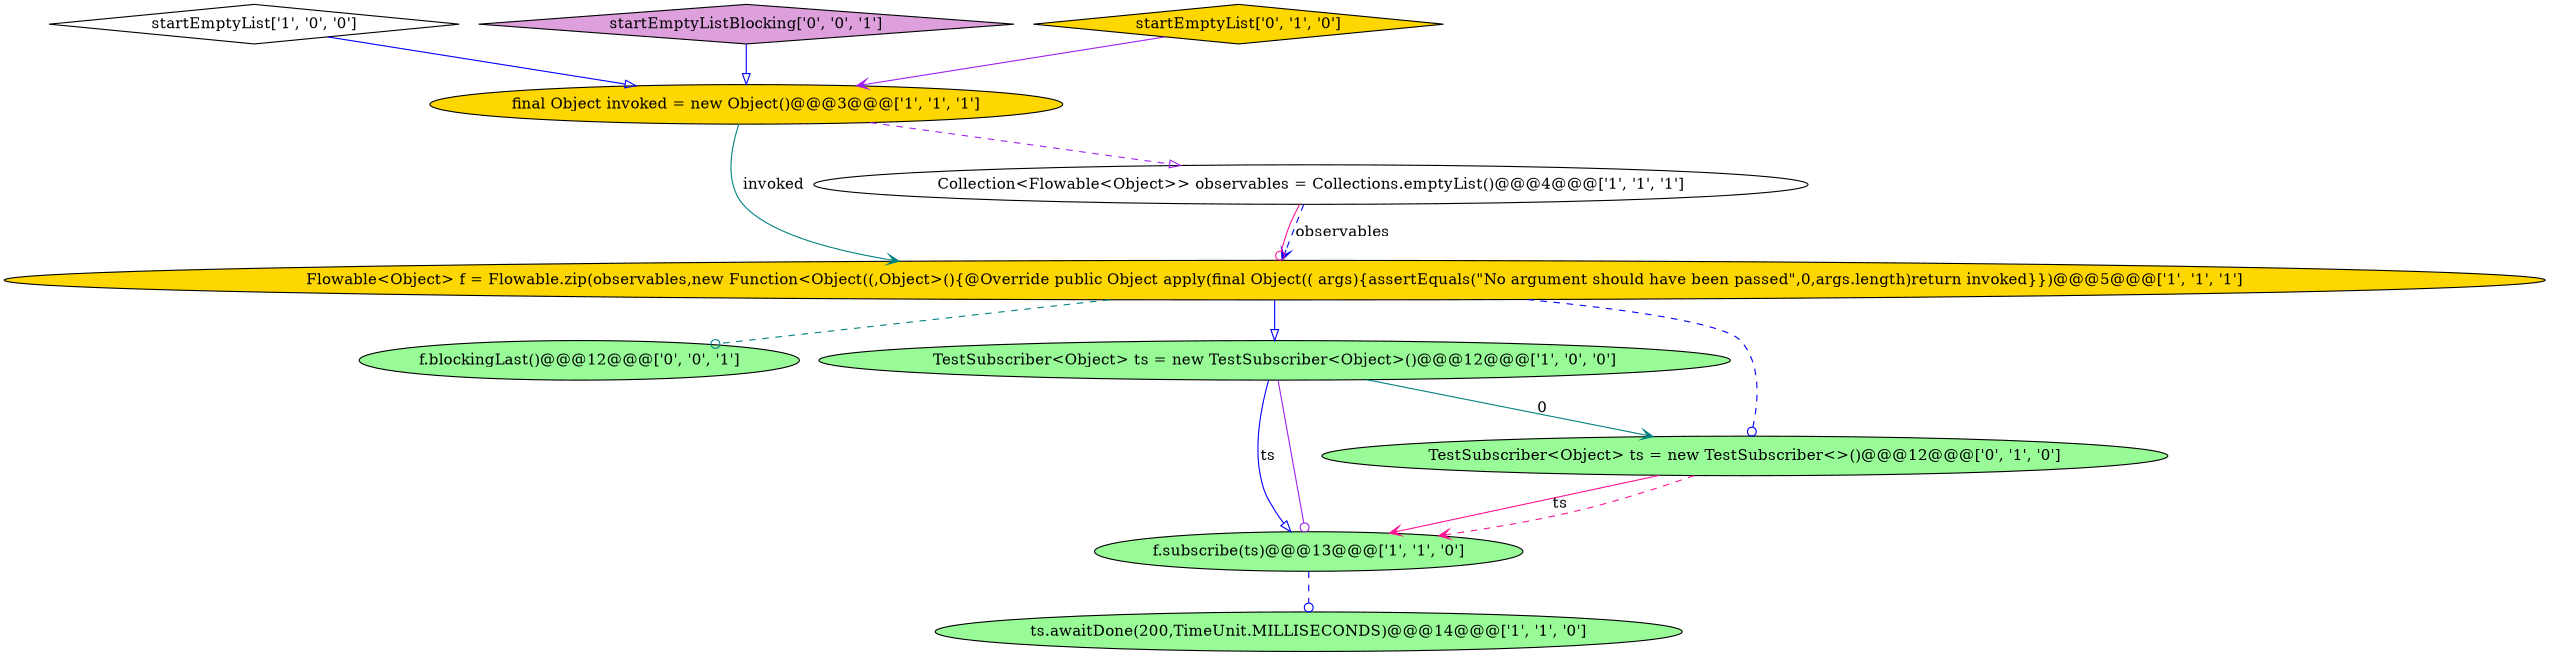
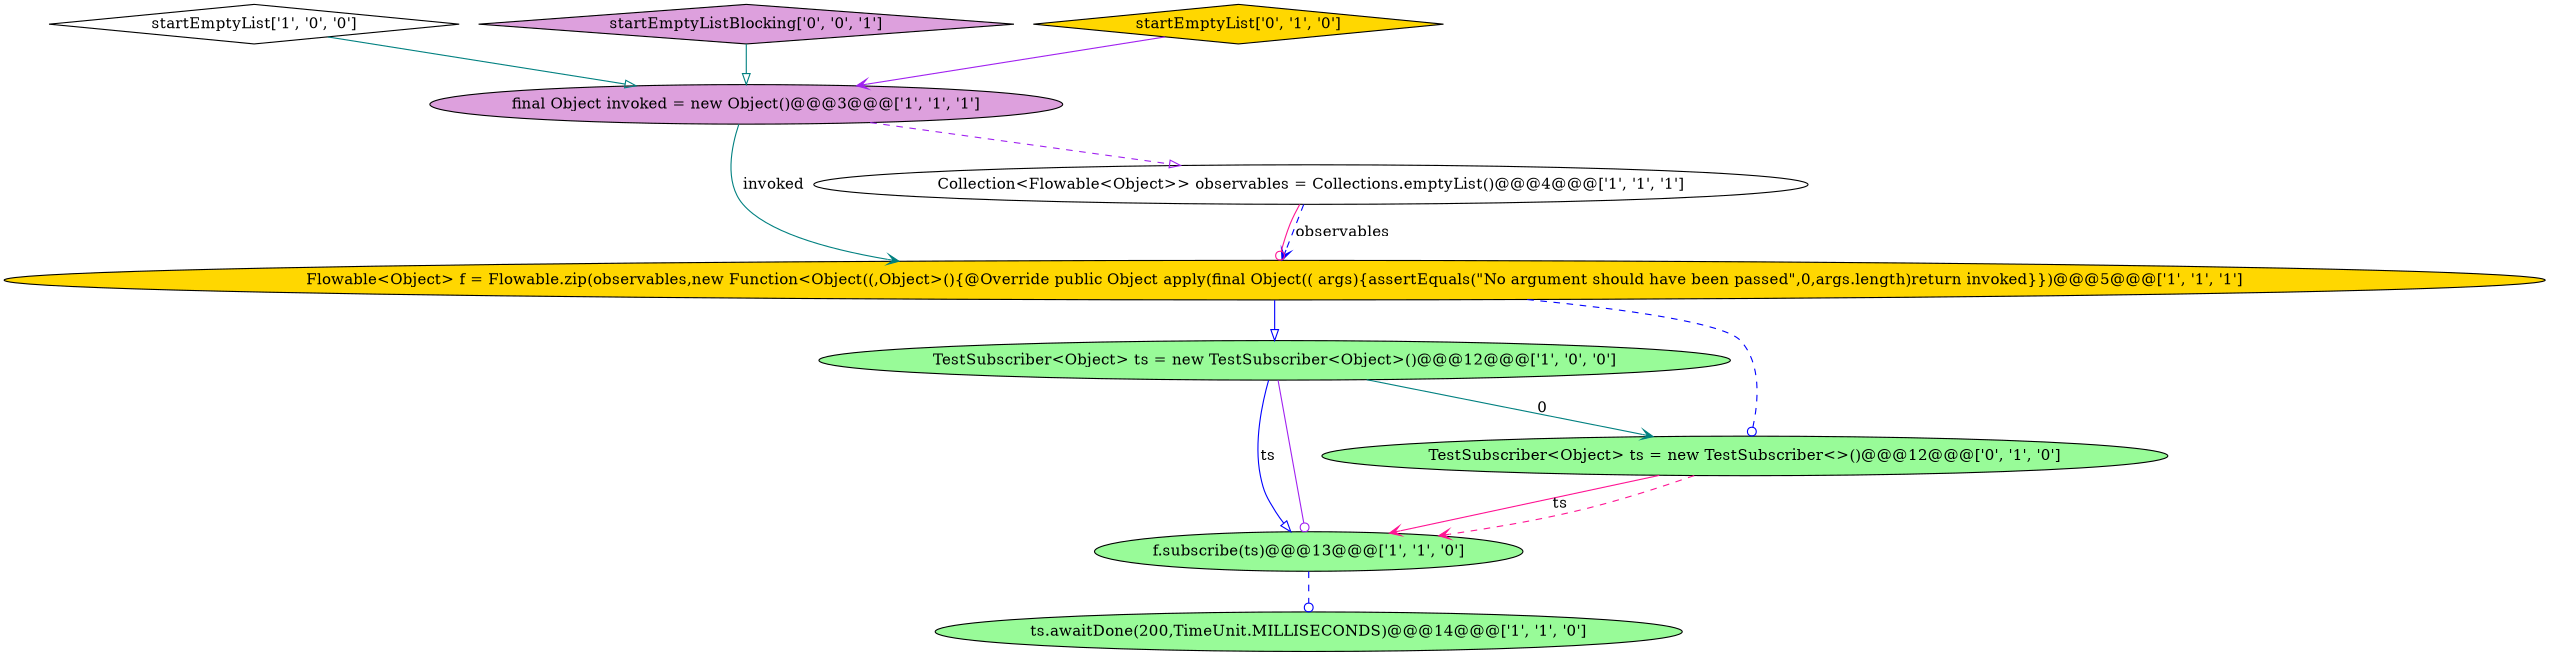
  digraph {
    node [fillcolor=palegreen shape=ellipse style=filled]
    edge [arrowhead=vee color=blue style=solid]
    n1 [label="ts.awaitDone(200,TimeUnit.MILLISECONDS)@@@14@@@['1', '1', '0']"]
    n2 [fillcolor=white label="startEmptyList['1', '0', '0']" shape=diamond]
-   n3 [fillcolor=gold label="final Object invoked = new Object()@@@3@@@['1', '1', '1']"]
+   n3 [fillcolor=plum label="final Object invoked = new Object()@@@3@@@['1', '1', '1']"]
    n4 [fillcolor=gold label="Flowable<Object> f = Flowable.zip(observables,new Function<Object((,Object>(){@Override public Object apply(final Object(( args){assertEquals(\"No argument should have been passed\",0,args.length)return invoked}})@@@5@@@['1', '1', '1']"]
    n5 [fillcolor=white label="Collection<Flowable<Object>> observables = Collections.emptyList()@@@4@@@['1', '1', '1']"]
-   n6 [label="f.blockingLast()@@@12@@@['0', '0', '1']"]
    n7 [label="TestSubscriber<Object> ts = new TestSubscriber<Object>()@@@12@@@['1', '0', '0']"]
    n8 [label="TestSubscriber<Object> ts = new TestSubscriber<>()@@@12@@@['0', '1', '0']"]
    n9 [label="f.subscribe(ts)@@@13@@@['1', '1', '0']"]
    n10 [fillcolor=plum label="startEmptyListBlocking['0', '0', '1']" shape=diamond]
    n11 [fillcolor=gold label="startEmptyList['0', '1', '0']" shape=diamond]
-   n2 -> n3 [arrowhead=onormal]
+   n2 -> n3 [arrowhead=onormal color=teal]
    n3 -> n4 [color=teal label=invoked]
    n3 -> n5 [arrowhead=onormal color=purple style=dashed]
-   n4 -> n6 [arrowhead=odot color=teal style=dashed]
    n4 -> n7 [arrowhead=onormal]
    n4 -> n8 [arrowhead=odot style=dashed]
    n5 -> n4 [label=observables style=dashed]
    n5 -> n4 [arrowhead=odot color=deeppink]
    n7 -> n8 [color=teal label=0]
    n7 -> n9 [arrowhead=onormal label=ts]
    n7 -> n9 [arrowhead=odot color=purple]
    n8 -> n9 [color=deeppink label=ts]
    n8 -> n9 [color=deeppink style=dashed]
    n9 -> n1 [arrowhead=odot style=dashed]
-   n10 -> n3 [arrowhead=onormal]
+   n10 -> n3 [arrowhead=onormal color=teal]
    n11 -> n3 [color=purple]
  }
